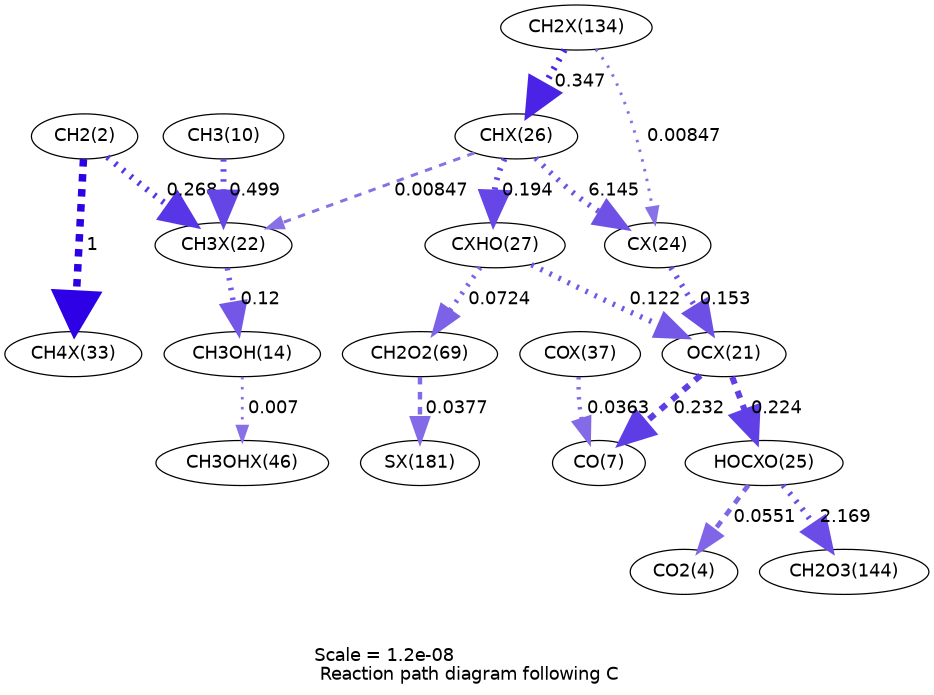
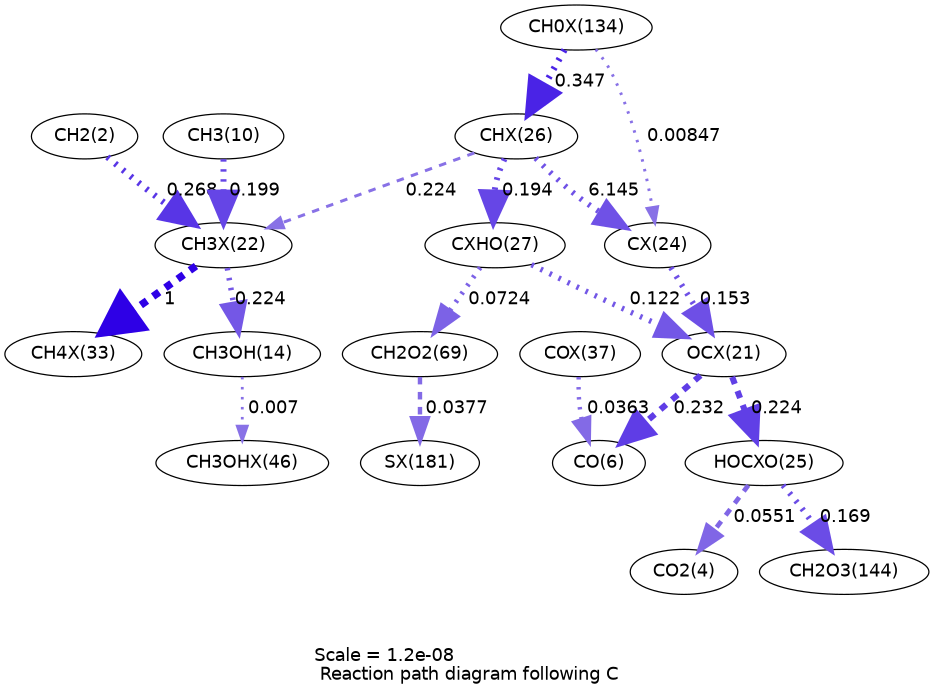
  digraph {
    fontname=Helvetica
    label="Scale = 1.2e-08\l Reaction path diagram following C"
    node [fontname=Helvetica]
    edge [arrowsize=2.2 color="0.7, 0.508, 0.9" fontname=Helvetica penwidth=2.4 style=dotted]
    n1 [label="CH2(2)"]
    n2 [label="CH4X(33)"]
    n3 [label="CH3X(22)"]
    n4 [label="CH3OH(14)"]
    n5 [label="CH3OHX(46)"]
-   n6 [label="CH2X(134)"]
+   n6 [label="CH0X(134)"]
    n7 [label="CHX(26)"]
    n8 [label="CX(24)"]
    n9 [label="CH3(10)"]
    n10 [label="CXHO(27)"]
    n11 [label="OCX(21)"]
    n12 [label="CH2O2(69)"]
-   n13 [label="CO(7)"]
+   n13 [label="CO(6)"]
    n14 [label="HOCXO(25)"]
    n15 [label="SX(181)"]
    n16 [label="CO2(4)"]
    n17 [label="CH2O3(144)"]
    n18 [label="COX(37)"]
-   n1 -> n2 [arrowsize=3 color="0.7, 1.5, 0.9" label=" 1" penwidth=6 style=dashed]
+   n3 -> n2 [arrowsize=3 color="0.7, 1.5, 0.9" label=" 1" penwidth=6 style=dashed]
    n1 -> n3 [arrowsize=2.5 color="0.7, 0.768, 0.9" label=" 0.268" penwidth=5.01]
-   n3 -> n4 [color="0.7, 0.62, 0.9" label=" 0.12" penwidth=4.4]
+   n3 -> n4 [color="0.7, 0.62, 0.9" label=" 0.224" penwidth=4.4]
    n4 -> n5 [arrowsize=1.13 color="0.7, 0.507, 0.9" label=" 0.007" penwidth=2.25]
    n6 -> n7 [arrowsize=2.6 color="0.7, 0.847, 0.9" label=" 0.347" penwidth=5.2]
    n6 -> n8 [arrowsize=1.2 label=" 0.00847"]
-   n7 -> n3 [arrowsize=1.2 label=" 0.00847" style=dashed]
+   n7 -> n3 [arrowsize=1.2 label=" 0.224" style=dashed]
    n7 -> n8 [arrowsize=2.27 color="0.7, 0.645, 0.9" label=" 6.145" penwidth=4.54]
    n7 -> n10 [arrowsize=2.38 color="0.7, 0.694, 0.9" label=" 0.194" penwidth=4.76]
    n8 -> n11 [arrowsize=2.29 color="0.7, 0.653, 0.9" label=" 0.153" penwidth=4.58]
-   n9 -> n3 [arrowsize=2.39 color="0.7, 0.699, 0.9" label=" 0.499" penwidth=4.78]
+   n9 -> n3 [arrowsize=2.39 color="0.7, 0.699, 0.9" label=" 0.199" penwidth=4.78]
    n10 -> n11 [color="0.7, 0.622, 0.9" label=" 0.122" penwidth=4.41]
    n10 -> n12 [arrowsize=2.01 color="0.7, 0.572, 0.9" label=" 0.0724" penwidth=4.02]
    n11 -> n13 [arrowsize=2.45 color="0.7, 0.732, 0.9" label=" 0.232" penwidth=4.9 style=dashed]
    n11 -> n14 [arrowsize=2.44 color="0.7, 0.724, 0.9" label=" 0.224" penwidth=4.87 style=dashed]
    n12 -> n15 [arrowsize=1.76 color="0.7, 0.538, 0.9" label=" 0.0377" penwidth=3.53 style=dashed]
    n14 -> n16 [arrowsize=1.91 color="0.7, 0.555, 0.9" label=" 0.0551" penwidth=3.81 style=dashed]
-   n14 -> n17 [arrowsize=2.33 color="0.7, 0.669, 0.9" label=" 2.169" penwidth=4.66]
+   n14 -> n17 [arrowsize=2.33 color="0.7, 0.669, 0.9" label=" 0.169" penwidth=4.66]
    n18 -> n13 [arrowsize=1.75 color="0.7, 0.536, 0.9" label=" 0.0363" penwidth=3.5]
  }
